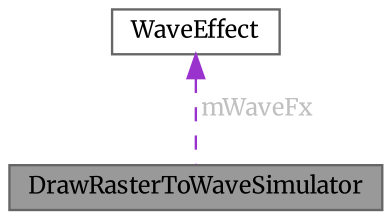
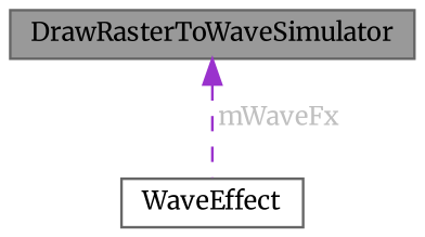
  digraph {
    fontname=Merriweather
    node [color=gray40 fontname=Merriweather fontsize=10 shape=box style=filled]
    n1 [fillcolor=grey60 fontcolor=black height=0.2 label=DrawRasterToWaveSimulator width=0.4]
    n2 [fillcolor=white height=0.2 label=WaveEffect width=0.4]
-   n2 -> n1 [color=darkorchid3 dir=back fontcolor=grey fontname=Merriweather fontsize=10 label=" mWaveFx" labelfontname=Helvetica labelfontsize=10 style=dashed]
+   n1 -> n2 [color=darkorchid3 dir=back fontcolor=grey fontname=Merriweather fontsize=10 label=" mWaveFx" labelfontname=Helvetica labelfontsize=10 style=dashed]
  }
